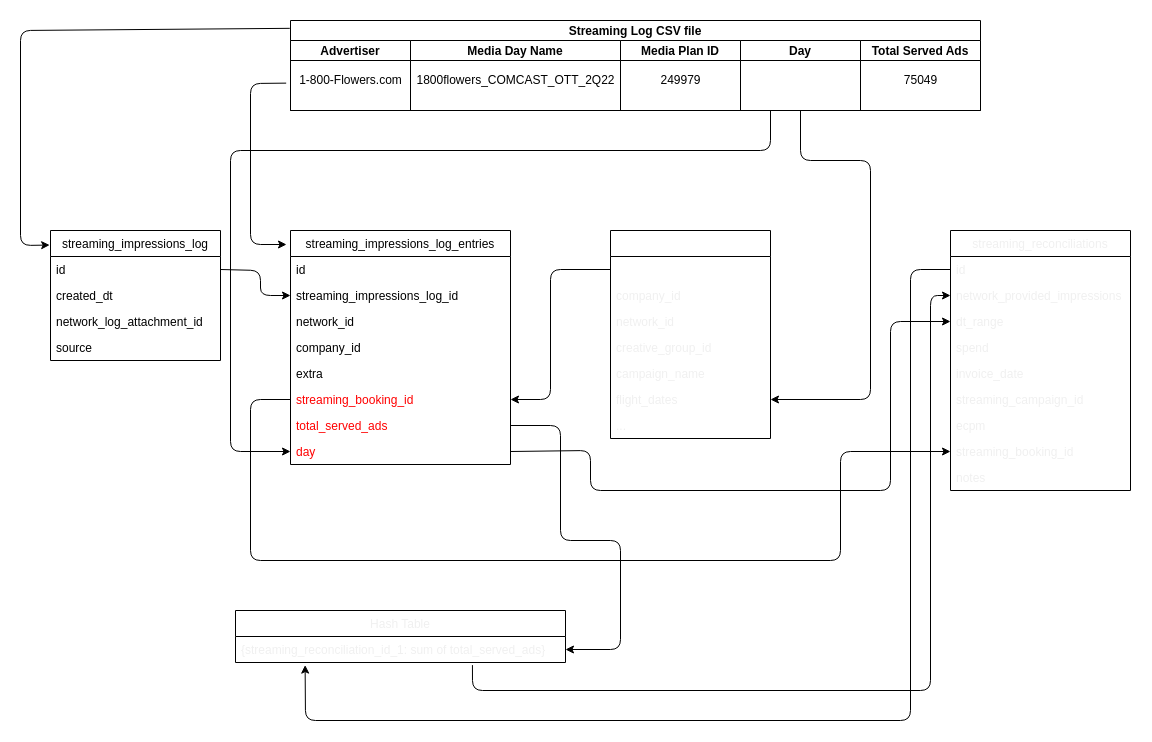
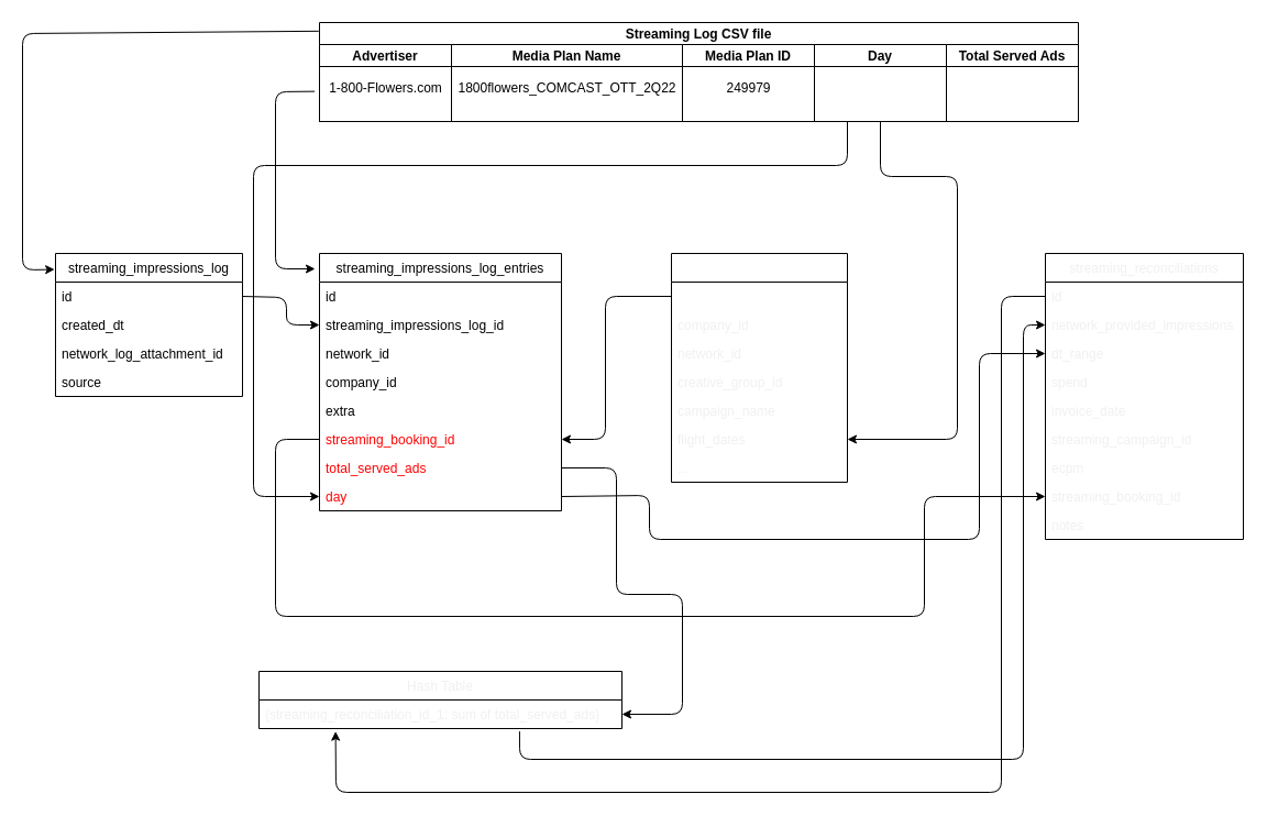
  <mxCell id="0" />
  <mxCell id="1" parent="0" />
  <mxCell id="2" value="Streaming Log CSV file" style="swimlane;childLayout=stackLayout;resizeParent=1;resizeParentMax=0;startSize=20;" vertex="1" parent="1"><mxGeometry x="290" y="20" width="690" height="90" as="geometry" /></mxCell>
  <mxCell id="3" value="Advertiser" style="swimlane;startSize=20;" vertex="1" parent="2"><mxGeometry y="20" width="120" height="70" as="geometry" /></mxCell>
  <mxCell id="4" value="1-800-Flowers.com" style="text;html=1;align=center;verticalAlign=middle;resizable=0;points=[];autosize=1;strokeColor=none;fillColor=none;" vertex="1" parent="3"><mxGeometry y="30" width="120" height="20" as="geometry" /></mxCell>
- <mxCell id="5" value="Media Day Name" style="swimlane;startSize=20;" vertex="1" parent="2"><mxGeometry x="120" y="20" width="210" height="70" as="geometry" /></mxCell>
+ <mxCell id="5" value="Media Plan Name" style="swimlane;startSize=20;" vertex="1" parent="2"><mxGeometry x="120" y="20" width="210" height="70" as="geometry" /></mxCell>
  <mxCell id="6" value="1800flowers_COMCAST_OTT_2Q22" style="text;html=1;align=center;verticalAlign=middle;resizable=0;points=[];autosize=1;strokeColor=none;fillColor=none;" vertex="1" parent="5"><mxGeometry y="30" width="210" height="20" as="geometry" /></mxCell>
  <mxCell id="7" value="Media Plan ID" style="swimlane;startSize=20;" vertex="1" parent="2"><mxGeometry x="330" y="20" width="120" height="70" as="geometry" /></mxCell>
  <mxCell id="8" value="249979" style="text;html=1;align=center;verticalAlign=middle;resizable=0;points=[];autosize=1;strokeColor=none;fillColor=none;" vertex="1" parent="7"><mxGeometry x="30" y="30" width="60" height="20" as="geometry" /></mxCell>
  <mxCell id="9" value="Day" style="swimlane;startSize=20;" vertex="1" parent="2"><mxGeometry x="450" y="20" width="120" height="70" as="geometry" /></mxCell>
  <mxCell id="10" value="Total Served Ads" style="swimlane;startSize=20;" vertex="1" parent="2"><mxGeometry x="570" y="20" width="120" height="70" as="geometry" /></mxCell>
- <mxCell id="11" value="75049" style="text;html=1;align=center;verticalAlign=middle;resizable=0;points=[];autosize=1;strokeColor=none;fillColor=none;" vertex="1" parent="10"><mxGeometry x="35" y="30" width="50" height="20" as="geometry" /></mxCell>
  <mxCell id="12" value="streaming_impressions_log" style="swimlane;fontStyle=0;childLayout=stackLayout;horizontal=1;startSize=26;fillColor=none;horizontalStack=0;resizeParent=1;resizeParentMax=0;resizeLast=0;collapsible=1;marginBottom=0;" vertex="1" parent="1"><mxGeometry x="50" y="230" width="170" height="130" as="geometry" /></mxCell>
  <mxCell id="13" value="id" style="text;strokeColor=none;fillColor=none;align=left;verticalAlign=top;spacingLeft=4;spacingRight=4;overflow=hidden;rotatable=0;points=[[0,0.5],[1,0.5]];portConstraint=eastwest;" vertex="1" parent="12"><mxGeometry y="26" width="170" height="26" as="geometry" /></mxCell>
  <mxCell id="14" value="created_dt" style="text;strokeColor=none;fillColor=none;align=left;verticalAlign=top;spacingLeft=4;spacingRight=4;overflow=hidden;rotatable=0;points=[[0,0.5],[1,0.5]];portConstraint=eastwest;" vertex="1" parent="12"><mxGeometry y="52" width="170" height="26" as="geometry" /></mxCell>
  <mxCell id="15" value="network_log_attachment_id" style="text;strokeColor=none;fillColor=none;align=left;verticalAlign=top;spacingLeft=4;spacingRight=4;overflow=hidden;rotatable=0;points=[[0,0.5],[1,0.5]];portConstraint=eastwest;" vertex="1" parent="12"><mxGeometry y="78" width="170" height="26" as="geometry" /></mxCell>
  <mxCell id="16" value="source" style="text;strokeColor=none;fillColor=none;align=left;verticalAlign=top;spacingLeft=4;spacingRight=4;overflow=hidden;rotatable=0;points=[[0,0.5],[1,0.5]];portConstraint=eastwest;" vertex="1" parent="12"><mxGeometry y="104" width="170" height="26" as="geometry" /></mxCell>
  <mxCell id="17" value="" style="endArrow=classic;html=1;exitX=-0.001;exitY=0.087;exitDx=0;exitDy=0;exitPerimeter=0;entryX=-0.005;entryY=0.112;entryDx=0;entryDy=0;entryPerimeter=0;" edge="1" parent="1" source="2" target="12"><mxGeometry width="50" height="50" relative="1" as="geometry"><mxPoint x="100" y="70" as="sourcePoint" /><mxPoint x="180" y="160" as="targetPoint" /><Array as="points"><mxPoint x="20" y="30" /><mxPoint x="20" y="245" /></Array></mxGeometry></mxCell>
  <mxCell id="18" value="streaming_impressions_log_entries" style="swimlane;fontStyle=0;childLayout=stackLayout;horizontal=1;startSize=26;fillColor=none;horizontalStack=0;resizeParent=1;resizeParentMax=0;resizeLast=0;collapsible=1;marginBottom=0;" vertex="1" parent="1"><mxGeometry x="290" y="230" width="220" height="234" as="geometry" /></mxCell>
  <mxCell id="19" value="id" style="text;strokeColor=none;fillColor=none;align=left;verticalAlign=top;spacingLeft=4;spacingRight=4;overflow=hidden;rotatable=0;points=[[0,0.5],[1,0.5]];portConstraint=eastwest;" vertex="1" parent="18"><mxGeometry y="26" width="220" height="26" as="geometry" /></mxCell>
  <mxCell id="20" value="streaming_impressions_log_id" style="text;strokeColor=none;fillColor=none;align=left;verticalAlign=top;spacingLeft=4;spacingRight=4;overflow=hidden;rotatable=0;points=[[0,0.5],[1,0.5]];portConstraint=eastwest;" vertex="1" parent="18"><mxGeometry y="52" width="220" height="26" as="geometry" /></mxCell>
  <mxCell id="21" value="network_id" style="text;strokeColor=none;fillColor=none;align=left;verticalAlign=top;spacingLeft=4;spacingRight=4;overflow=hidden;rotatable=0;points=[[0,0.5],[1,0.5]];portConstraint=eastwest;" vertex="1" parent="18"><mxGeometry y="78" width="220" height="26" as="geometry" /></mxCell>
  <mxCell id="22" value="company_id" style="text;strokeColor=none;fillColor=none;align=left;verticalAlign=top;spacingLeft=4;spacingRight=4;overflow=hidden;rotatable=0;points=[[0,0.5],[1,0.5]];portConstraint=eastwest;" vertex="1" parent="18"><mxGeometry y="104" width="220" height="26" as="geometry" /></mxCell>
  <mxCell id="23" value="extra" style="text;strokeColor=none;fillColor=none;align=left;verticalAlign=top;spacingLeft=4;spacingRight=4;overflow=hidden;rotatable=0;points=[[0,0.5],[1,0.5]];portConstraint=eastwest;" vertex="1" parent="18"><mxGeometry y="130" width="220" height="26" as="geometry" /></mxCell>
  <mxCell id="24" value="streaming_booking_id" style="text;strokeColor=none;fillColor=none;align=left;verticalAlign=top;spacingLeft=4;spacingRight=4;overflow=hidden;rotatable=0;points=[[0,0.5],[1,0.5]];portConstraint=eastwest;fontColor=#FF0000;" vertex="1" parent="18"><mxGeometry y="156" width="220" height="26" as="geometry" /></mxCell>
  <mxCell id="25" value="total_served_ads" style="text;strokeColor=none;fillColor=none;align=left;verticalAlign=top;spacingLeft=4;spacingRight=4;overflow=hidden;rotatable=0;points=[[0,0.5],[1,0.5]];portConstraint=eastwest;fontColor=#FF0000;" vertex="1" parent="18"><mxGeometry y="182" width="220" height="26" as="geometry" /></mxCell>
  <mxCell id="26" value="day" style="text;strokeColor=none;fillColor=none;align=left;verticalAlign=top;spacingLeft=4;spacingRight=4;overflow=hidden;rotatable=0;points=[[0,0.5],[1,0.5]];portConstraint=eastwest;fontColor=#FF0000;" vertex="1" parent="18"><mxGeometry y="208" width="220" height="26" as="geometry" /></mxCell>
  <mxCell id="27" value="" style="endArrow=classic;html=1;exitX=-0.036;exitY=0.632;exitDx=0;exitDy=0;exitPerimeter=0;" edge="1" parent="1" source="4"><mxGeometry width="50" height="50" relative="1" as="geometry"><mxPoint x="270" y="200" as="sourcePoint" /><mxPoint x="286" y="244" as="targetPoint" /><Array as="points"><mxPoint x="250" y="83" /><mxPoint x="250" y="244" /></Array></mxGeometry></mxCell>
  <mxCell id="28" value="" style="endArrow=classic;html=1;fontColor=#FF0000;exitX=1;exitY=0.5;exitDx=0;exitDy=0;entryX=0;entryY=0.5;entryDx=0;entryDy=0;" edge="1" parent="1" source="13" target="20"><mxGeometry width="50" height="50" relative="1" as="geometry"><mxPoint x="300" y="290" as="sourcePoint" /><mxPoint x="240" y="410" as="targetPoint" /><Array as="points"><mxPoint x="260" y="270" /><mxPoint x="260" y="295" /></Array></mxGeometry></mxCell>
  <mxCell id="29" value="streaming_bookings" style="swimlane;fontStyle=0;childLayout=stackLayout;horizontal=1;startSize=26;fillColor=none;horizontalStack=0;resizeParent=1;resizeParentMax=0;resizeLast=0;collapsible=1;marginBottom=0;fontColor=#FFFFFF;" vertex="1" parent="1"><mxGeometry x="610" y="230" width="160" height="208" as="geometry" /></mxCell>
  <mxCell id="30" value="id" style="text;strokeColor=none;fillColor=none;align=left;verticalAlign=top;spacingLeft=4;spacingRight=4;overflow=hidden;rotatable=0;points=[[0,0.5],[1,0.5]];portConstraint=eastwest;fontColor=#FFFFFF;" vertex="1" parent="29"><mxGeometry y="26" width="160" height="26" as="geometry" /></mxCell>
  <mxCell id="31" value="company_id" style="text;strokeColor=none;fillColor=none;align=left;verticalAlign=top;spacingLeft=4;spacingRight=4;overflow=hidden;rotatable=0;points=[[0,0.5],[1,0.5]];portConstraint=eastwest;fontColor=#F0F0F0;" vertex="1" parent="29"><mxGeometry y="52" width="160" height="26" as="geometry" /></mxCell>
  <mxCell id="32" value="network_id" style="text;strokeColor=none;fillColor=none;align=left;verticalAlign=top;spacingLeft=4;spacingRight=4;overflow=hidden;rotatable=0;points=[[0,0.5],[1,0.5]];portConstraint=eastwest;fontColor=#F0F0F0;" vertex="1" parent="29"><mxGeometry y="78" width="160" height="26" as="geometry" /></mxCell>
  <mxCell id="33" value="creative_group_id" style="text;strokeColor=none;fillColor=none;align=left;verticalAlign=top;spacingLeft=4;spacingRight=4;overflow=hidden;rotatable=0;points=[[0,0.5],[1,0.5]];portConstraint=eastwest;fontColor=#F0F0F0;" vertex="1" parent="29"><mxGeometry y="104" width="160" height="26" as="geometry" /></mxCell>
  <mxCell id="34" value="campaign_name" style="text;strokeColor=none;fillColor=none;align=left;verticalAlign=top;spacingLeft=4;spacingRight=4;overflow=hidden;rotatable=0;points=[[0,0.5],[1,0.5]];portConstraint=eastwest;fontColor=#F0F0F0;" vertex="1" parent="29"><mxGeometry y="130" width="160" height="26" as="geometry" /></mxCell>
  <mxCell id="35" value="flight_dates" style="text;strokeColor=none;fillColor=none;align=left;verticalAlign=top;spacingLeft=4;spacingRight=4;overflow=hidden;rotatable=0;points=[[0,0.5],[1,0.5]];portConstraint=eastwest;fontColor=#F0F0F0;" vertex="1" parent="29"><mxGeometry y="156" width="160" height="26" as="geometry" /></mxCell>
  <mxCell id="36" value="..." style="text;strokeColor=none;fillColor=none;align=left;verticalAlign=top;spacingLeft=4;spacingRight=4;overflow=hidden;rotatable=0;points=[[0,0.5],[1,0.5]];portConstraint=eastwest;fontColor=#F0F0F0;" vertex="1" parent="29"><mxGeometry y="182" width="160" height="26" as="geometry" /></mxCell>
  <mxCell id="37" value="" style="endArrow=classic;html=1;fontColor=#F0F0F0;exitX=0;exitY=0.5;exitDx=0;exitDy=0;entryX=1;entryY=0.5;entryDx=0;entryDy=0;" edge="1" parent="1" source="30" target="24"><mxGeometry width="50" height="50" relative="1" as="geometry"><mxPoint x="550" y="180" as="sourcePoint" /><mxPoint x="550" y="190" as="targetPoint" /><Array as="points"><mxPoint x="550" y="269" /><mxPoint x="550" y="399" /></Array></mxGeometry></mxCell>
  <mxCell id="38" value="" style="endArrow=classic;html=1;fontColor=#F0F0F0;exitX=0.5;exitY=1;exitDx=0;exitDy=0;entryX=1;entryY=0.5;entryDx=0;entryDy=0;" edge="1" parent="1" source="9" target="35"><mxGeometry width="50" height="50" relative="1" as="geometry"><mxPoint x="690" y="300" as="sourcePoint" /><mxPoint x="880" y="490" as="targetPoint" /><Array as="points"><mxPoint x="800" y="160" /><mxPoint x="870" y="160" /><mxPoint x="870" y="399" /></Array></mxGeometry></mxCell>
  <mxCell id="39" value="streaming_reconciliations" style="swimlane;fontStyle=0;childLayout=stackLayout;horizontal=1;startSize=26;fillColor=none;horizontalStack=0;resizeParent=1;resizeParentMax=0;resizeLast=0;collapsible=1;marginBottom=0;fontColor=#F0F0F0;" vertex="1" parent="1"><mxGeometry x="950" y="230" width="180" height="260" as="geometry" /></mxCell>
  <mxCell id="40" value="id" style="text;strokeColor=none;fillColor=none;align=left;verticalAlign=top;spacingLeft=4;spacingRight=4;overflow=hidden;rotatable=0;points=[[0,0.5],[1,0.5]];portConstraint=eastwest;fontColor=#F0F0F0;" vertex="1" parent="39"><mxGeometry y="26" width="180" height="26" as="geometry" /></mxCell>
  <mxCell id="41" value="network_provided_impressions" style="text;strokeColor=none;fillColor=none;align=left;verticalAlign=top;spacingLeft=4;spacingRight=4;overflow=hidden;rotatable=0;points=[[0,0.5],[1,0.5]];portConstraint=eastwest;fontColor=#F0F0F0;" vertex="1" parent="39"><mxGeometry y="52" width="180" height="26" as="geometry" /></mxCell>
  <mxCell id="42" value="dt_range" style="text;strokeColor=none;fillColor=none;align=left;verticalAlign=top;spacingLeft=4;spacingRight=4;overflow=hidden;rotatable=0;points=[[0,0.5],[1,0.5]];portConstraint=eastwest;fontColor=#F0F0F0;" vertex="1" parent="39"><mxGeometry y="78" width="180" height="26" as="geometry" /></mxCell>
  <mxCell id="43" value="spend" style="text;strokeColor=none;fillColor=none;align=left;verticalAlign=top;spacingLeft=4;spacingRight=4;overflow=hidden;rotatable=0;points=[[0,0.5],[1,0.5]];portConstraint=eastwest;fontColor=#F0F0F0;" vertex="1" parent="39"><mxGeometry y="104" width="180" height="26" as="geometry" /></mxCell>
  <mxCell id="44" value="invoice_date" style="text;strokeColor=none;fillColor=none;align=left;verticalAlign=top;spacingLeft=4;spacingRight=4;overflow=hidden;rotatable=0;points=[[0,0.5],[1,0.5]];portConstraint=eastwest;fontColor=#F0F0F0;" vertex="1" parent="39"><mxGeometry y="130" width="180" height="26" as="geometry" /></mxCell>
  <mxCell id="45" value="streaming_campaign_id" style="text;strokeColor=none;fillColor=none;align=left;verticalAlign=top;spacingLeft=4;spacingRight=4;overflow=hidden;rotatable=0;points=[[0,0.5],[1,0.5]];portConstraint=eastwest;fontColor=#F0F0F0;" vertex="1" parent="39"><mxGeometry y="156" width="180" height="26" as="geometry" /></mxCell>
  <mxCell id="46" value="ecpm" style="text;strokeColor=none;fillColor=none;align=left;verticalAlign=top;spacingLeft=4;spacingRight=4;overflow=hidden;rotatable=0;points=[[0,0.5],[1,0.5]];portConstraint=eastwest;fontColor=#F0F0F0;" vertex="1" parent="39"><mxGeometry y="182" width="180" height="26" as="geometry" /></mxCell>
  <mxCell id="47" value="streaming_booking_id" style="text;strokeColor=none;fillColor=none;align=left;verticalAlign=top;spacingLeft=4;spacingRight=4;overflow=hidden;rotatable=0;points=[[0,0.5],[1,0.5]];portConstraint=eastwest;fontColor=#F0F0F0;" vertex="1" parent="39"><mxGeometry y="208" width="180" height="26" as="geometry" /></mxCell>
  <mxCell id="48" value="notes" style="text;strokeColor=none;fillColor=none;align=left;verticalAlign=top;spacingLeft=4;spacingRight=4;overflow=hidden;rotatable=0;points=[[0,0.5],[1,0.5]];portConstraint=eastwest;fontColor=#F0F0F0;" vertex="1" parent="39"><mxGeometry y="234" width="180" height="26" as="geometry" /></mxCell>
  <mxCell id="49" value="Hash Table" style="swimlane;fontStyle=0;childLayout=stackLayout;horizontal=1;startSize=26;fillColor=none;horizontalStack=0;resizeParent=1;resizeParentMax=0;resizeLast=0;collapsible=1;marginBottom=0;fontColor=#F0F0F0;" vertex="1" parent="1"><mxGeometry x="235" y="610" width="330" height="52" as="geometry" /></mxCell>
  <mxCell id="50" value="{streaming_reconciliation_id_1: sum of total_served_ads}" style="text;strokeColor=none;fillColor=none;align=left;verticalAlign=top;spacingLeft=4;spacingRight=4;overflow=hidden;rotatable=0;points=[[0,0.5],[1,0.5]];portConstraint=eastwest;fontColor=#F0F0F0;" vertex="1" parent="49"><mxGeometry y="26" width="330" height="26" as="geometry" /></mxCell>
  <mxCell id="51" value="" style="endArrow=classic;html=1;fontColor=#F0F0F0;exitX=1;exitY=0.5;exitDx=0;exitDy=0;entryX=1;entryY=0.5;entryDx=0;entryDy=0;" edge="1" parent="1" source="25" target="50"><mxGeometry width="50" height="50" relative="1" as="geometry"><mxPoint x="470" y="540" as="sourcePoint" /><mxPoint x="520" y="490" as="targetPoint" /><Array as="points"><mxPoint x="560" y="425" /><mxPoint x="560" y="540" /><mxPoint x="620" y="540" /><mxPoint x="620" y="649" /></Array></mxGeometry></mxCell>
  <mxCell id="52" value="" style="endArrow=classic;html=1;fontColor=#F0F0F0;exitX=0;exitY=0.5;exitDx=0;exitDy=0;entryX=0.211;entryY=1.1;entryDx=0;entryDy=0;entryPerimeter=0;" edge="1" parent="1" source="40" target="50"><mxGeometry width="50" height="50" relative="1" as="geometry"><mxPoint x="930" y="480" as="sourcePoint" /><mxPoint x="690" y="650" as="targetPoint" /><Array as="points"><mxPoint x="910" y="269" /><mxPoint x="910" y="720" /><mxPoint x="305" y="720" /></Array></mxGeometry></mxCell>
  <mxCell id="53" value="" style="endArrow=classic;html=1;fontColor=#F0F0F0;exitX=0.718;exitY=1.1;exitDx=0;exitDy=0;exitPerimeter=0;entryX=0;entryY=0.5;entryDx=0;entryDy=0;" edge="1" parent="1" source="50" target="41"><mxGeometry width="50" height="50" relative="1" as="geometry"><mxPoint x="620" y="600" as="sourcePoint" /><mxPoint x="670" y="550" as="targetPoint" /><Array as="points"><mxPoint x="472" y="690" /><mxPoint x="930" y="690" /><mxPoint x="930" y="295" /></Array></mxGeometry></mxCell>
  <mxCell id="54" value="" style="endArrow=classic;html=1;fontColor=#F0F0F0;exitX=0.25;exitY=1;exitDx=0;exitDy=0;entryX=0;entryY=0.5;entryDx=0;entryDy=0;" edge="1" parent="1" source="9" target="26"><mxGeometry width="50" height="50" relative="1" as="geometry"><mxPoint x="430" y="270" as="sourcePoint" /><mxPoint x="480" y="220" as="targetPoint" /><Array as="points"><mxPoint x="770" y="150" /><mxPoint x="230" y="150" /><mxPoint x="230" y="451" /></Array></mxGeometry></mxCell>
  <mxCell id="55" value="" style="endArrow=classic;html=1;fontColor=#F0F0F0;exitX=1;exitY=0.5;exitDx=0;exitDy=0;entryX=0;entryY=0.5;entryDx=0;entryDy=0;" edge="1" parent="1" source="26" target="42"><mxGeometry width="50" height="50" relative="1" as="geometry"><mxPoint x="590" y="410" as="sourcePoint" /><mxPoint x="640" y="360" as="targetPoint" /><Array as="points"><mxPoint x="590" y="450" /><mxPoint x="590" y="490" /><mxPoint x="890" y="490" /><mxPoint x="890" y="321" /></Array></mxGeometry></mxCell>
  <mxCell id="56" value="" style="endArrow=classic;html=1;fontColor=#F0F0F0;exitX=0;exitY=0.5;exitDx=0;exitDy=0;entryX=0;entryY=0.5;entryDx=0;entryDy=0;" edge="1" parent="1" source="24" target="47"><mxGeometry width="50" height="50" relative="1" as="geometry"><mxPoint x="540" y="410" as="sourcePoint" /><mxPoint x="590" y="360" as="targetPoint" /><Array as="points"><mxPoint x="250" y="399" /><mxPoint x="250" y="560" /><mxPoint x="840" y="560" /><mxPoint x="840" y="451" /></Array></mxGeometry></mxCell>
